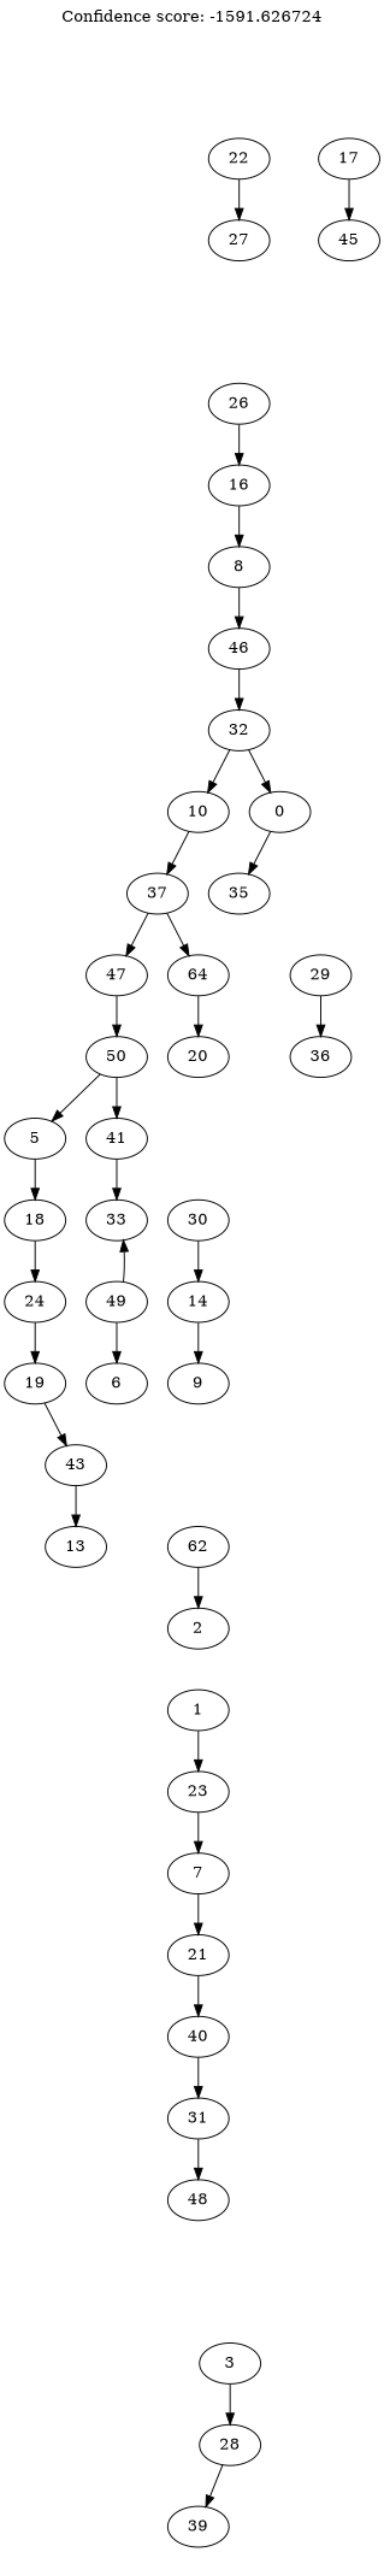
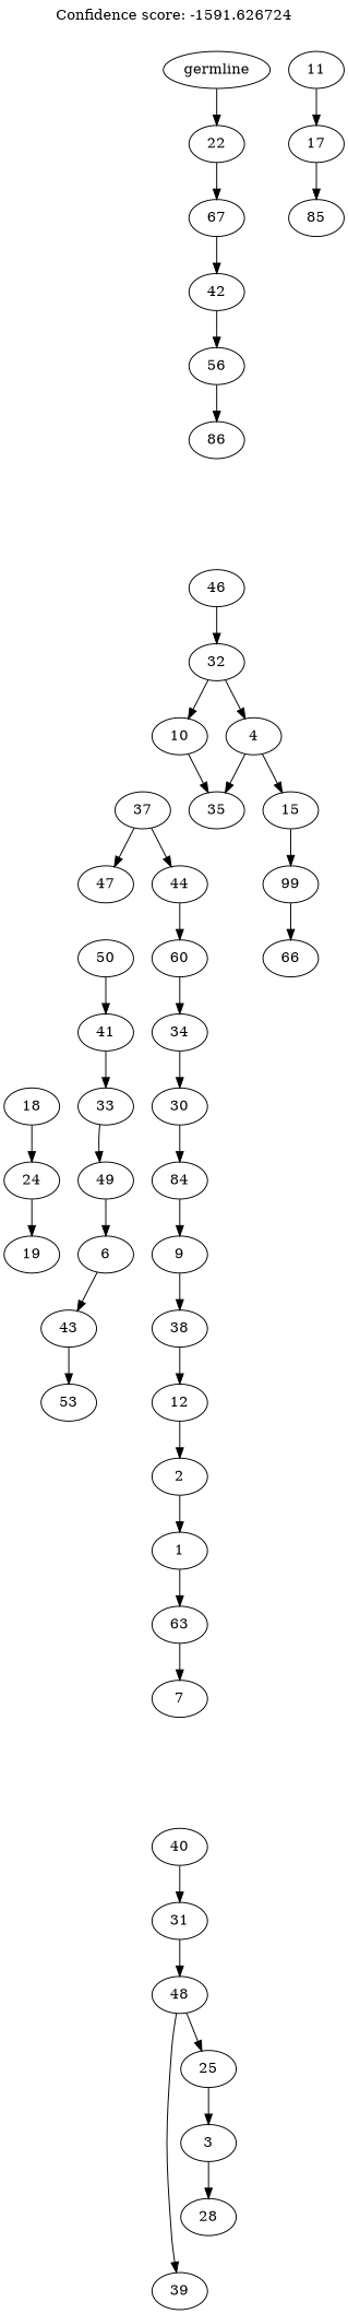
  digraph {
    label="Confidence score: -1591.626724"
    labelloc=t
    n1 [label=43]
-   n2 [label=13]
+   n2 [label=53]
    n3 [label=19]
    n4 [label=24]
    n5 [label=18]
-   n6 [label=5]
    n7 [label=49]
    n8 [label=6]
    n9 [label=33]
    n10 [label=41]
    n11 [label=50]
    n12 [label=47]
    n13 [label=37]
-   n14 [label=64]
+   n14 [label=44]
    n15 [label=10]
    n16 [label=17]
-   n17 [label=45]
+   n17 [label=85]
+   n18 [label=11]
    n19 [label=28]
    n20 [label=39]
    n21 [label=3]
+   n22 [label=25]
    n23 [label=48]
    n24 [label=31]
    n25 [label=40]
-   n26 [label=21]
    n27 [label=7]
-   n28 [label=23]
+   n28 [label=63]
    n29 [label=1]
    n30 [label=2]
-   n31 [label=62]
+   n31 [label=12]
+   n32 [label=38]
    n33 [label=9]
-   n34 [label=14]
+   n34 [label=84]
    n35 [label=30]
-   n37 [label=20]
+   n36 [label=34]
+   n37 [label=60]
    n38 [label=35]
-   n39 [label=29]
-   n40 [label=36]
-   n42 [label=0]
+   n39 [label=99]
+   n40 [label=66]
+   n41 [label=15]
+   n42 [label=4]
    n43 [label=32]
    n44 [label=46]
-   n45 [label=8]
-   n46 [label=16]
-   n47 [label=26]
-   n49 [label=27]
+   n46 [label=86]
+   n47 [label=56]
+   n48 [label=42]
+   n49 [label=67]
    n50 [label=22]
+   n51 [label=germline]
    n1 -> n2
-   n3 -> n1
+   n8 -> n1
    n4 -> n3
    n5 -> n4
-   n6 -> n5
    n7 -> n8
-   n7 -> n9
+   n9 -> n7
    n10 -> n9
-   n11 -> n6
    n11 -> n10
-   n12 -> n11
    n13 -> n12
    n13 -> n14
    n14 -> n37
-   n15 -> n13
+   n15 -> n38
    n16 -> n17
-   n19 -> n20
+   n18 -> n16
+   n23 -> n20
    n21 -> n19
+   n22 -> n21
+   n23 -> n22
    n24 -> n23
    n25 -> n24
-   n26 -> n25
-   n27 -> n26
    n28 -> n27
    n29 -> n28
+   n30 -> n29
    n31 -> n30
+   n32 -> n31
+   n33 -> n32
    n34 -> n33
    n35 -> n34
+   n36 -> n35
+   n37 -> n36
    n39 -> n40
+   n41 -> n39
    n42 -> n38
+   n42 -> n41
    n43 -> n15
    n43 -> n42
    n44 -> n43
-   n45 -> n44
-   n46 -> n45
    n47 -> n46
+   n48 -> n47
+   n49 -> n48
    n50 -> n49
+   n51 -> n50
  }
